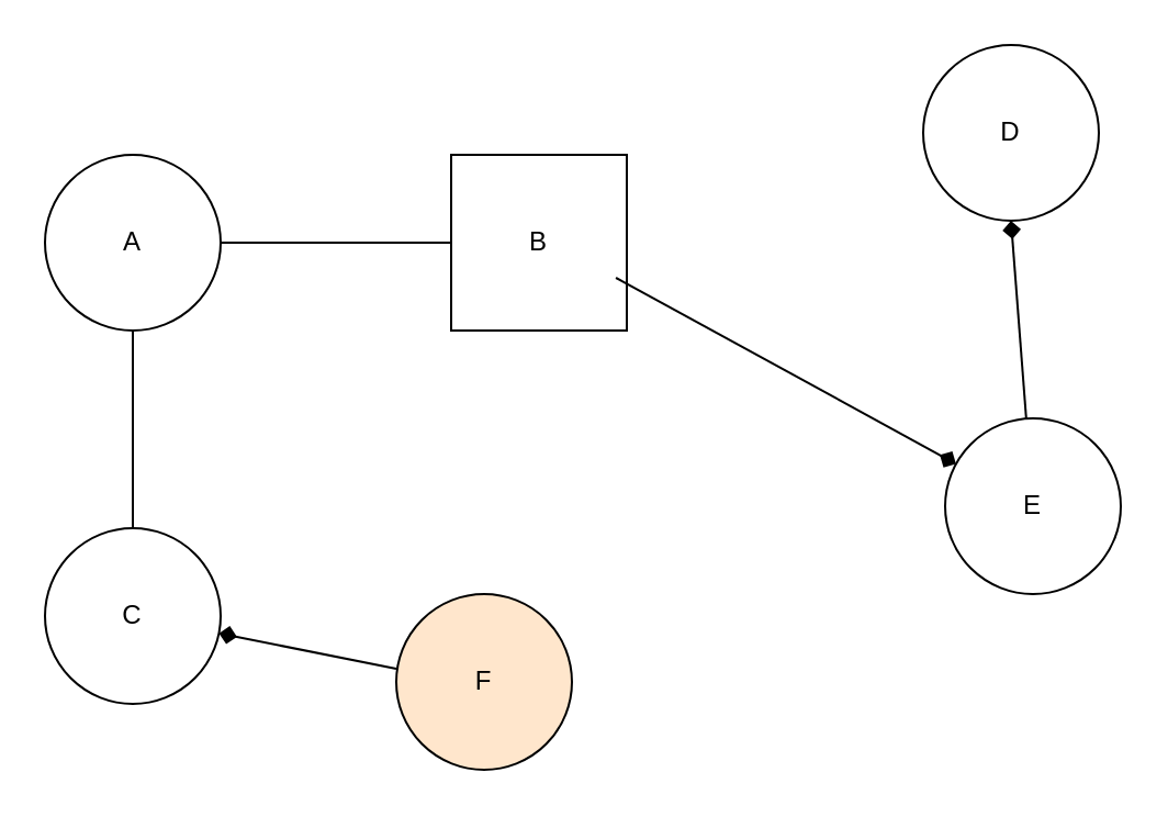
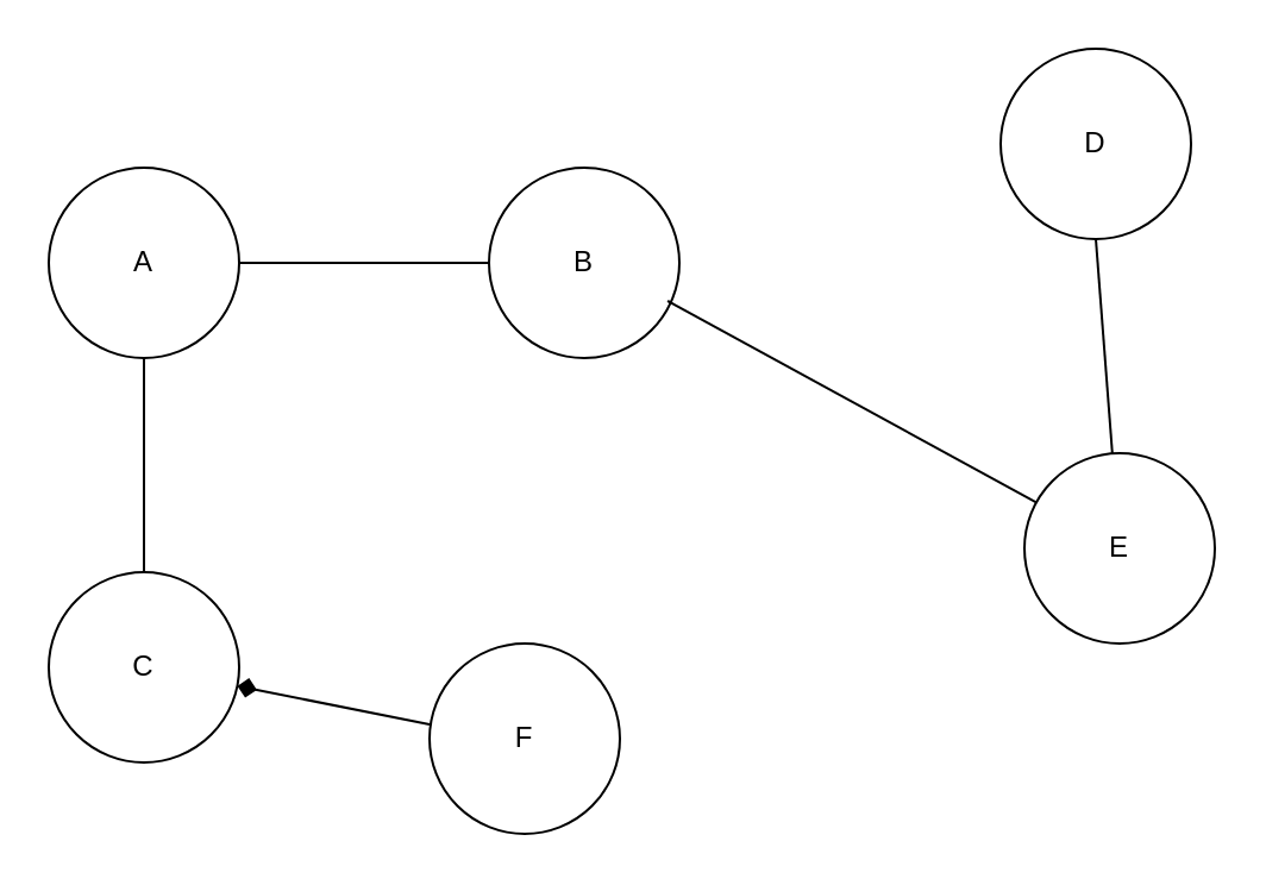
  <mxCell id="0" />
  <mxCell id="1" parent="0" />
  <mxCell id="2" value="A" style="ellipse;whiteSpace=wrap;html=1;aspect=fixed;" vertex="1" parent="1"><mxGeometry x="20" y="70" width="80" height="80" as="geometry" /></mxCell>
- <mxCell id="3" value="B" style="whiteSpace=wrap;html=1;aspect=fixed;rounded=0;" vertex="1" parent="1"><mxGeometry x="205" y="70" width="80" height="80" as="geometry" /></mxCell>
+ <mxCell id="3" value="B" style="ellipse;whiteSpace=wrap;html=1;aspect=fixed;" vertex="1" parent="1"><mxGeometry x="205" y="70" width="80" height="80" as="geometry" /></mxCell>
  <mxCell id="4" value="" style="endArrow=none;html=1;rounded=0;" edge="1" parent="1" source="2" target="3"><mxGeometry width="50" height="50" relative="1" as="geometry"><mxPoint x="260" y="300" as="sourcePoint" /><mxPoint x="310" y="250" as="targetPoint" /></mxGeometry></mxCell>
  <mxCell id="5" value="C" style="ellipse;whiteSpace=wrap;html=1;aspect=fixed;" vertex="1" parent="1"><mxGeometry x="20" y="240" width="80" height="80" as="geometry" /></mxCell>
  <mxCell id="6" value="" style="endArrow=none;html=1;rounded=0;" edge="1" parent="1" source="5" target="2"><mxGeometry width="50" height="50" relative="1" as="geometry"><mxPoint x="260" y="300" as="sourcePoint" /><mxPoint x="310" y="250" as="targetPoint" /></mxGeometry></mxCell>
  <mxCell id="7" value="D" style="ellipse;whiteSpace=wrap;html=1;aspect=fixed;" vertex="1" parent="1"><mxGeometry x="420" y="20" width="80" height="80" as="geometry" /></mxCell>
  <mxCell id="8" value="E" style="ellipse;whiteSpace=wrap;html=1;aspect=fixed;" vertex="1" parent="1"><mxGeometry x="430" y="190" width="80" height="80" as="geometry" /></mxCell>
- <mxCell id="9" value="" style="endArrow=diamond;html=1;rounded=0;exitX=0.938;exitY=0.7;exitDx=0;exitDy=0;exitPerimeter=0;" edge="1" parent="1" source="3" target="8"><mxGeometry width="50" height="50" relative="1" as="geometry"><mxPoint x="260" y="300" as="sourcePoint" /><mxPoint x="310" y="250" as="targetPoint" /></mxGeometry></mxCell>
- <mxCell id="10" value="F" style="ellipse;whiteSpace=wrap;html=1;aspect=fixed;fillColor=#ffe6cc;" vertex="1" parent="1"><mxGeometry x="180" y="270" width="80" height="80" as="geometry" /></mxCell>
+ <mxCell id="9" value="" style="endArrow=none;html=1;rounded=0;exitX=0.938;exitY=0.7;exitDx=0;exitDy=0;exitPerimeter=0;" edge="1" parent="1" source="3" target="8"><mxGeometry width="50" height="50" relative="1" as="geometry"><mxPoint x="260" y="300" as="sourcePoint" /><mxPoint x="310" y="250" as="targetPoint" /></mxGeometry></mxCell>
+ <mxCell id="10" value="F" style="ellipse;whiteSpace=wrap;html=1;aspect=fixed;" vertex="1" parent="1"><mxGeometry x="180" y="270" width="80" height="80" as="geometry" /></mxCell>
  <mxCell id="11" value="" style="endArrow=diamond;html=1;rounded=0;exitX=0;exitY=0.425;exitDx=0;exitDy=0;exitPerimeter=0;" edge="1" parent="1" source="10" target="5"><mxGeometry width="50" height="50" relative="1" as="geometry"><mxPoint x="260" y="300" as="sourcePoint" /><mxPoint x="310" y="250" as="targetPoint" /></mxGeometry></mxCell>
- <mxCell id="12" value="" style="endArrow=diamond;html=1;rounded=0;entryX=0.5;entryY=1;entryDx=0;entryDy=0;" edge="1" parent="1" source="8" target="7"><mxGeometry width="50" height="50" relative="1" as="geometry"><mxPoint x="260" y="300" as="sourcePoint" /><mxPoint x="310" y="250" as="targetPoint" /></mxGeometry></mxCell>
+ <mxCell id="12" value="" style="endArrow=none;html=1;rounded=0;entryX=0.5;entryY=1;entryDx=0;entryDy=0;" edge="1" parent="1" source="8" target="7"><mxGeometry width="50" height="50" relative="1" as="geometry"><mxPoint x="260" y="300" as="sourcePoint" /><mxPoint x="310" y="250" as="targetPoint" /></mxGeometry></mxCell>
